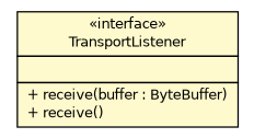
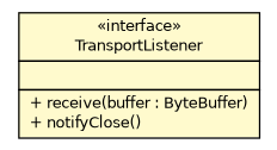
  digraph {
    nodesep=0.25
    ranksep=0.5
-   n1 [fontcolor=black fontname=Helvetica fontsize=10.0 label=<<table title="de.hsbremen.tc.tnc.transport.TransportListener" border="0" cellborder="1" cellspacing="0" cellpadding="2" port="p" bgcolor="lemonChiffon" href="./TransportListener.html"> 		<tr><td><table border="0" cellspacing="0" cellpadding="1"> <tr><td align="center" balign="center"> &#171;interface&#187; </td></tr> <tr><td align="center" balign="center"> TransportListener </td></tr> 		</table></td></tr> 		<tr><td><table border="0" cellspacing="0" cellpadding="1"> <tr><td align="left" balign="left">  </td></tr> 		</table></td></tr> 		<tr><td><table border="0" cellspacing="0" cellpadding="1"> <tr><td align="left" balign="left"> + receive(buffer : ByteBuffer) </td></tr> <tr><td align="left" balign="left"> + receive() </td></tr> 		</table></td></tr> 		</table>> shape=plaintext]
+   n1 [fontcolor=black fontname=Helvetica fontsize=10.0 label=<<table title="de.hsbremen.tc.tnc.transport.TransportListener" border="0" cellborder="1" cellspacing="0" cellpadding="2" port="p" bgcolor="lemonChiffon" href="./TransportListener.html"> 		<tr><td><table border="0" cellspacing="0" cellpadding="1"> <tr><td align="center" balign="center"> &#171;interface&#187; </td></tr> <tr><td align="center" balign="center"> TransportListener </td></tr> 		</table></td></tr> 		<tr><td><table border="0" cellspacing="0" cellpadding="1"> <tr><td align="left" balign="left">  </td></tr> 		</table></td></tr> 		<tr><td><table border="0" cellspacing="0" cellpadding="1"> <tr><td align="left" balign="left"> + receive(buffer : ByteBuffer) </td></tr> <tr><td align="left" balign="left"> + notifyClose() </td></tr> 		</table></td></tr> 		</table>> shape=plaintext]
  }
